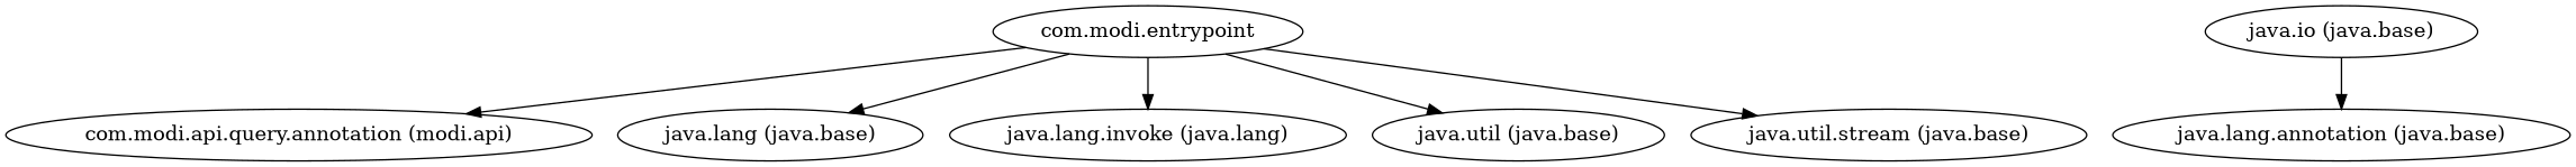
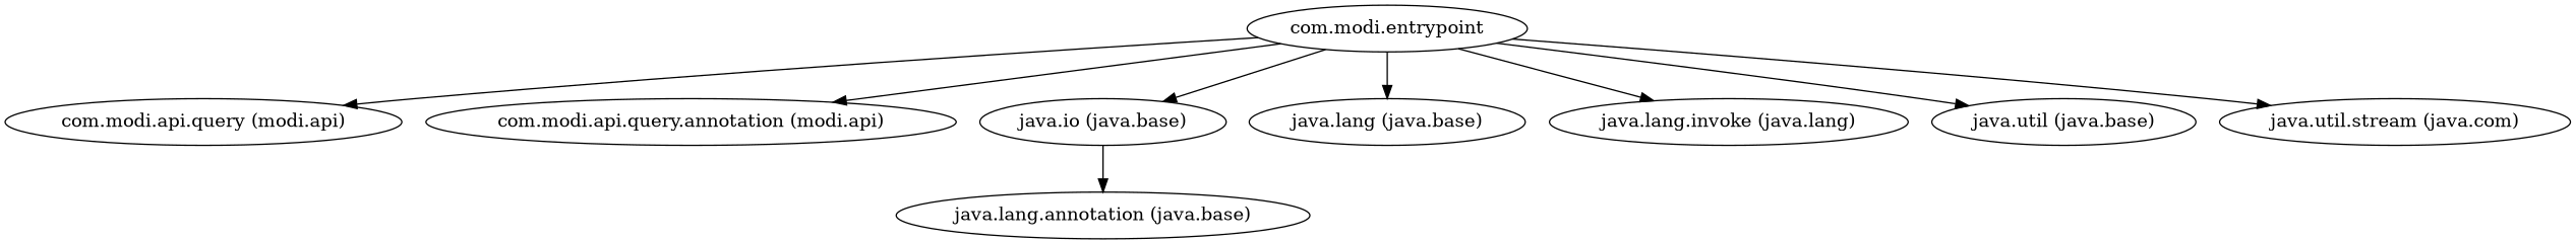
  digraph {
    "com.modi.entrypoint"
+   "com.modi.api.query (modi.api)"
    "com.modi.api.query.annotation (modi.api)"
    "java.io (java.base)"
    "java.lang (java.base)"
    n6 [label="java.lang.invoke (java.lang)"]
    "java.util (java.base)"
-   "java.util.stream (java.base)"
+   "java.util.stream (java.base)" [label="java.util.stream (java.com)"]
    "java.lang.annotation (java.base)"
+   "com.modi.entrypoint" -> "com.modi.api.query (modi.api)"
    "com.modi.entrypoint" -> "com.modi.api.query.annotation (modi.api)"
+   "com.modi.entrypoint" -> "java.io (java.base)"
    "com.modi.entrypoint" -> "java.lang (java.base)"
    "com.modi.entrypoint" -> n6
    "com.modi.entrypoint" -> "java.util (java.base)"
    "com.modi.entrypoint" -> "java.util.stream (java.base)"
    "java.io (java.base)" -> "java.lang.annotation (java.base)"
  }
